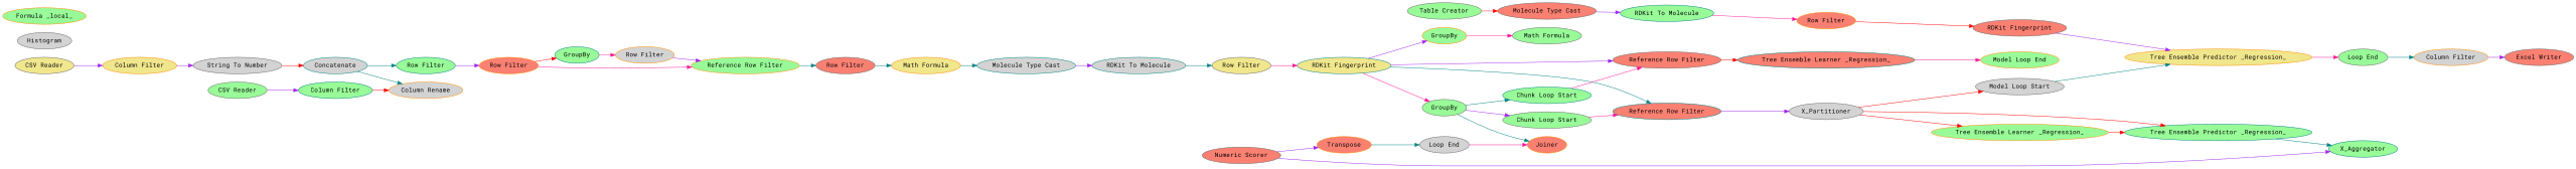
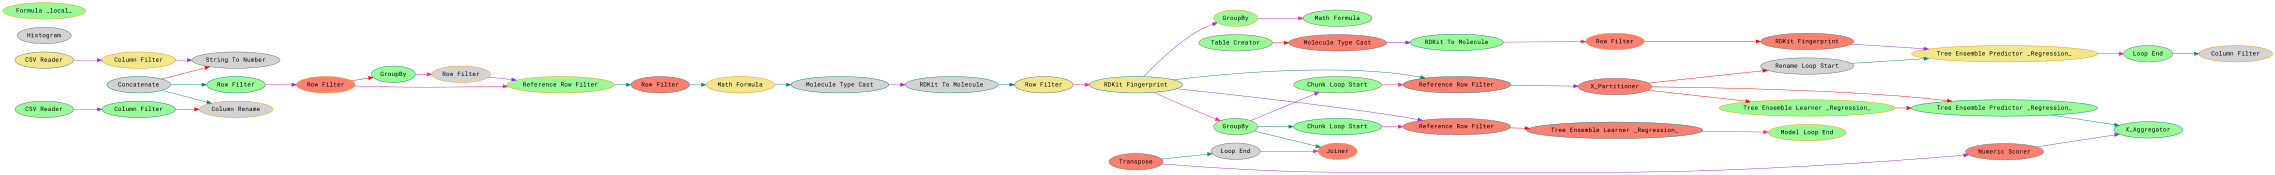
  digraph {
    fontname="Roboto Mono"
    rankdir=LR
    node [color=gray40 fillcolor=palegreen fontname="Roboto Mono" style=filled]
    edge [color=purple fontname="Roboto Mono"]
    n1 [fillcolor=khaki label="CSV Reader"]
    n2 [color=darkorange fillcolor=khaki label="Column Filter"]
    n3 [fillcolor=lightgrey label="String To Number"]
    n4 [label="CSV Reader"]
    n5 [color=teal label="Column Filter"]
    n6 [color=darkorange fillcolor=lightgrey label="Column Rename"]
    n7 [color=teal fillcolor=lightgrey label=Concatenate]
    n8 [color=teal label="Row Filter"]
    n9 [color=darkorange fillcolor=salmon label="Row Filter"]
    n10 [color=teal label=GroupBy]
    n11 [color=darkorange label="Reference Row Filter"]
    n12 [color=darkorange fillcolor=lightgrey label="Row Filter"]
    n13 [fillcolor=salmon label="Row Filter"]
    n14 [color=darkorange fillcolor=khaki label="Math Formula"]
    n15 [color=teal fillcolor=lightgrey label="Molecule Type Cast"]
    n16 [color=teal fillcolor=lightgrey label="RDKit To Molecule"]
    n17 [color=teal fillcolor=khaki label="RDKit Fingerprint"]
    n18 [label=GroupBy]
    n19 [color=teal fillcolor=salmon label="Reference Row Filter"]
    n20 [fillcolor=salmon label="Reference Row Filter"]
    n21 [color=darkorange label=GroupBy]
    n22 [label="Chunk Loop Start"]
    n23 [color=darkorange fillcolor=salmon label=Joiner]
    n24 [color=teal label="Chunk Loop Start"]
-   n25 [fillcolor=lightgrey label=X_Partitioner]
+   n25 [fillcolor=salmon label=X_Partitioner]
    n26 [color=teal fillcolor=salmon label="Tree Ensemble Learner _Regression_"]
    n27 [label="Math Formula"]
    n28 [fillcolor=khaki label="Row Filter"]
    n29 [fillcolor=lightgrey label="Loop End"]
    n30 [color=darkorange label="Tree Ensemble Learner _Regression_"]
    n31 [color=teal label="Tree Ensemble Predictor _Regression_"]
-   n32 [fillcolor=lightgrey label="Model Loop Start"]
+   n32 [fillcolor=lightgrey label="Rename Loop Start"]
    n33 [color=teal label=X_Aggregator]
    n34 [fillcolor=salmon label="Numeric Scorer"]
-   n35 [color=darkorange fillcolor=salmon label=Transpose]
+   n35 [fillcolor=salmon label=Transpose]
    n36 [color=darkorange label="Model Loop End"]
    n37 [color=darkorange fillcolor=khaki label="Tree Ensemble Predictor _Regression_"]
    n38 [label="Loop End"]
    n39 [color=darkorange fillcolor=lightgrey label="Column Filter"]
-   n40 [fillcolor=salmon label="Excel Writer"]
    n41 [label="Table Creator"]
    n42 [fillcolor=salmon label="Molecule Type Cast"]
    n43 [color=teal label="RDKit To Molecule"]
    n44 [color=darkorange fillcolor=salmon label="Row Filter"]
    n45 [fillcolor=salmon label="RDKit Fingerprint"]
    n46 [fillcolor=lightgrey label=Histogram]
    n47 [color=darkorange label="Formula _local_"]
    n1 -> n2
    n2 -> n3
-   n3 -> n7 [color=red]
+   n7 -> n3 [color=red]
    n4 -> n5
    n5 -> n6 [color=red]
    n7 -> n6 [color=teal]
    n7 -> n8 [color=teal]
    n8 -> n9
    n9 -> n10 [color=red]
    n9 -> n11 [color=deeppink]
    n10 -> n12 [color=deeppink]
    n11 -> n13 [color=teal]
    n12 -> n11
    n13 -> n14 [color=teal]
    n14 -> n15 [color=teal]
    n15 -> n16
    n16 -> n28 [color=teal]
    n17 -> n18 [color=deeppink]
    n17 -> n19 [color=teal]
    n17 -> n20
    n17 -> n21
    n18 -> n22
    n18 -> n23 [color=teal]
    n18 -> n24 [color=teal]
    n19 -> n25
    n20 -> n26 [color=red]
    n21 -> n27 [color=deeppink]
    n22 -> n19 [color=deeppink]
    n24 -> n20 [color=deeppink]
    n25 -> n30 [color=red]
    n25 -> n31 [color=red]
    n25 -> n32 [color=red]
    n26 -> n36 [color=deeppink]
    n28 -> n17 [color=deeppink]
    n29 -> n23 [color=deeppink]
    n30 -> n31 [color=red]
    n31 -> n33 [color=teal]
    n32 -> n37 [color=teal]
    n34 -> n33
-   n34 -> n35
+   n35 -> n34
    n35 -> n29 [color=teal]
    n37 -> n38 [color=deeppink]
    n38 -> n39 [color=teal]
-   n39 -> n40
    n41 -> n42 [color=red]
    n42 -> n43
    n43 -> n44 [color=deeppink]
    n44 -> n45 [color=red]
    n45 -> n37
  }
